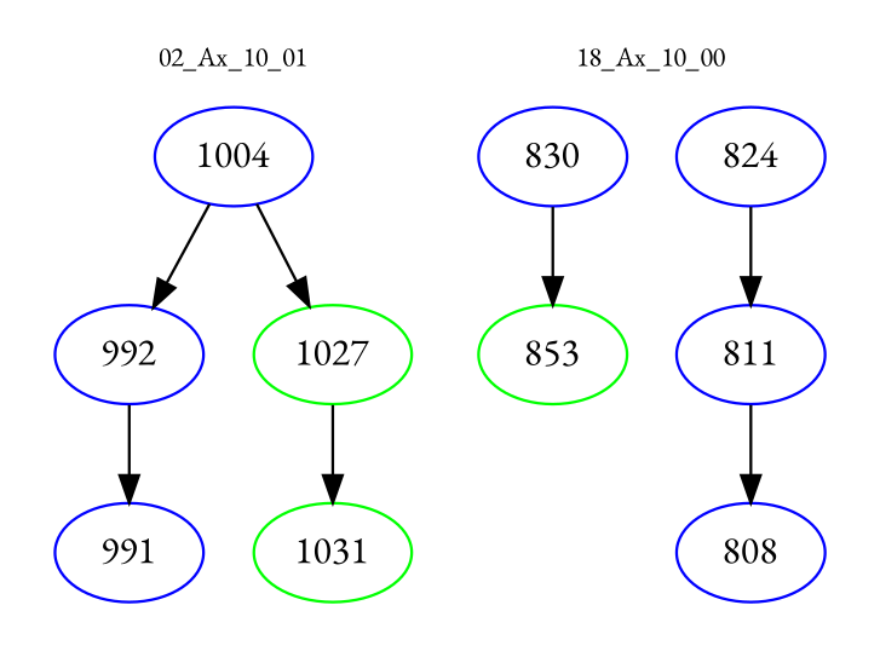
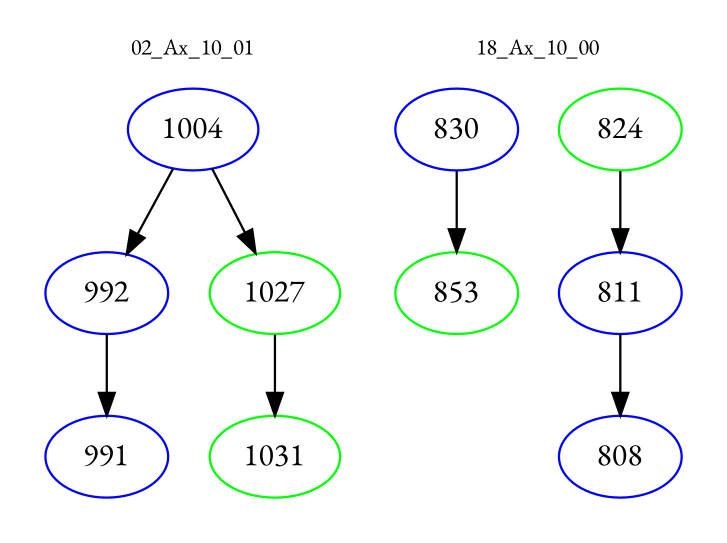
  digraph {
    fontname="EB Garamond"
    node [color=blue fontname="EB Garamond"]
    edge [color=black fontname="EB Garamond"]
    n1 [label=1004]
    n2 [label=992]
    n3 [color=green label=1027]
    n4 [label=991]
    n5 [color=green label=1031]
-   n6 [label=824]
+   n6 [color=green label=824]
    n7 [label=811]
    n8 [label=830]
    n9 [label=808]
    n10 [color=green label=853]
    subgraph cluster_1 {
      color=white
      fontsize=10
      label="02_Ax_10_01"
      n1
      n2
      n3
      n4
      n5
    }
    subgraph cluster_2 {
      color=white
      fontsize=10
      label="18_Ax_10_00"
      n6
      n7
      n8
      n9
      n10
    }
    n1 -> n2
    n1 -> n3
    n2 -> n4
    n3 -> n5
    n6 -> n7
    n7 -> n9
    n8 -> n10
  }
